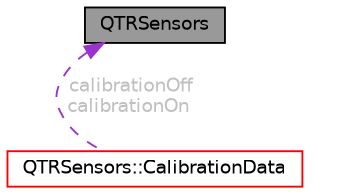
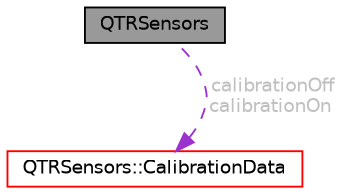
  digraph {
    node [fontname=Helvetica fontsize=10 shape=box style=filled]
    n1 [color=black fillcolor=grey60 fontcolor=black height=0.2 label=QTRSensors width=0.4]
    n2 [color=red fillcolor=white height=0.2 label="QTRSensors::CalibrationData" width=0.4]
-   n1 -> n2 [color=darkorchid3 dir=back fontcolor=grey fontname=Helvetica fontsize=10 label=" calibrationOff\ncalibrationOn" labelfontname=Helvetica labelfontsize=10 style=dashed]
+   n2 -> n1 [color=darkorchid3 dir=back fontcolor=grey fontname=Helvetica fontsize=10 label=" calibrationOff\ncalibrationOn" labelfontname=Helvetica labelfontsize=10 style=dashed]
  }
